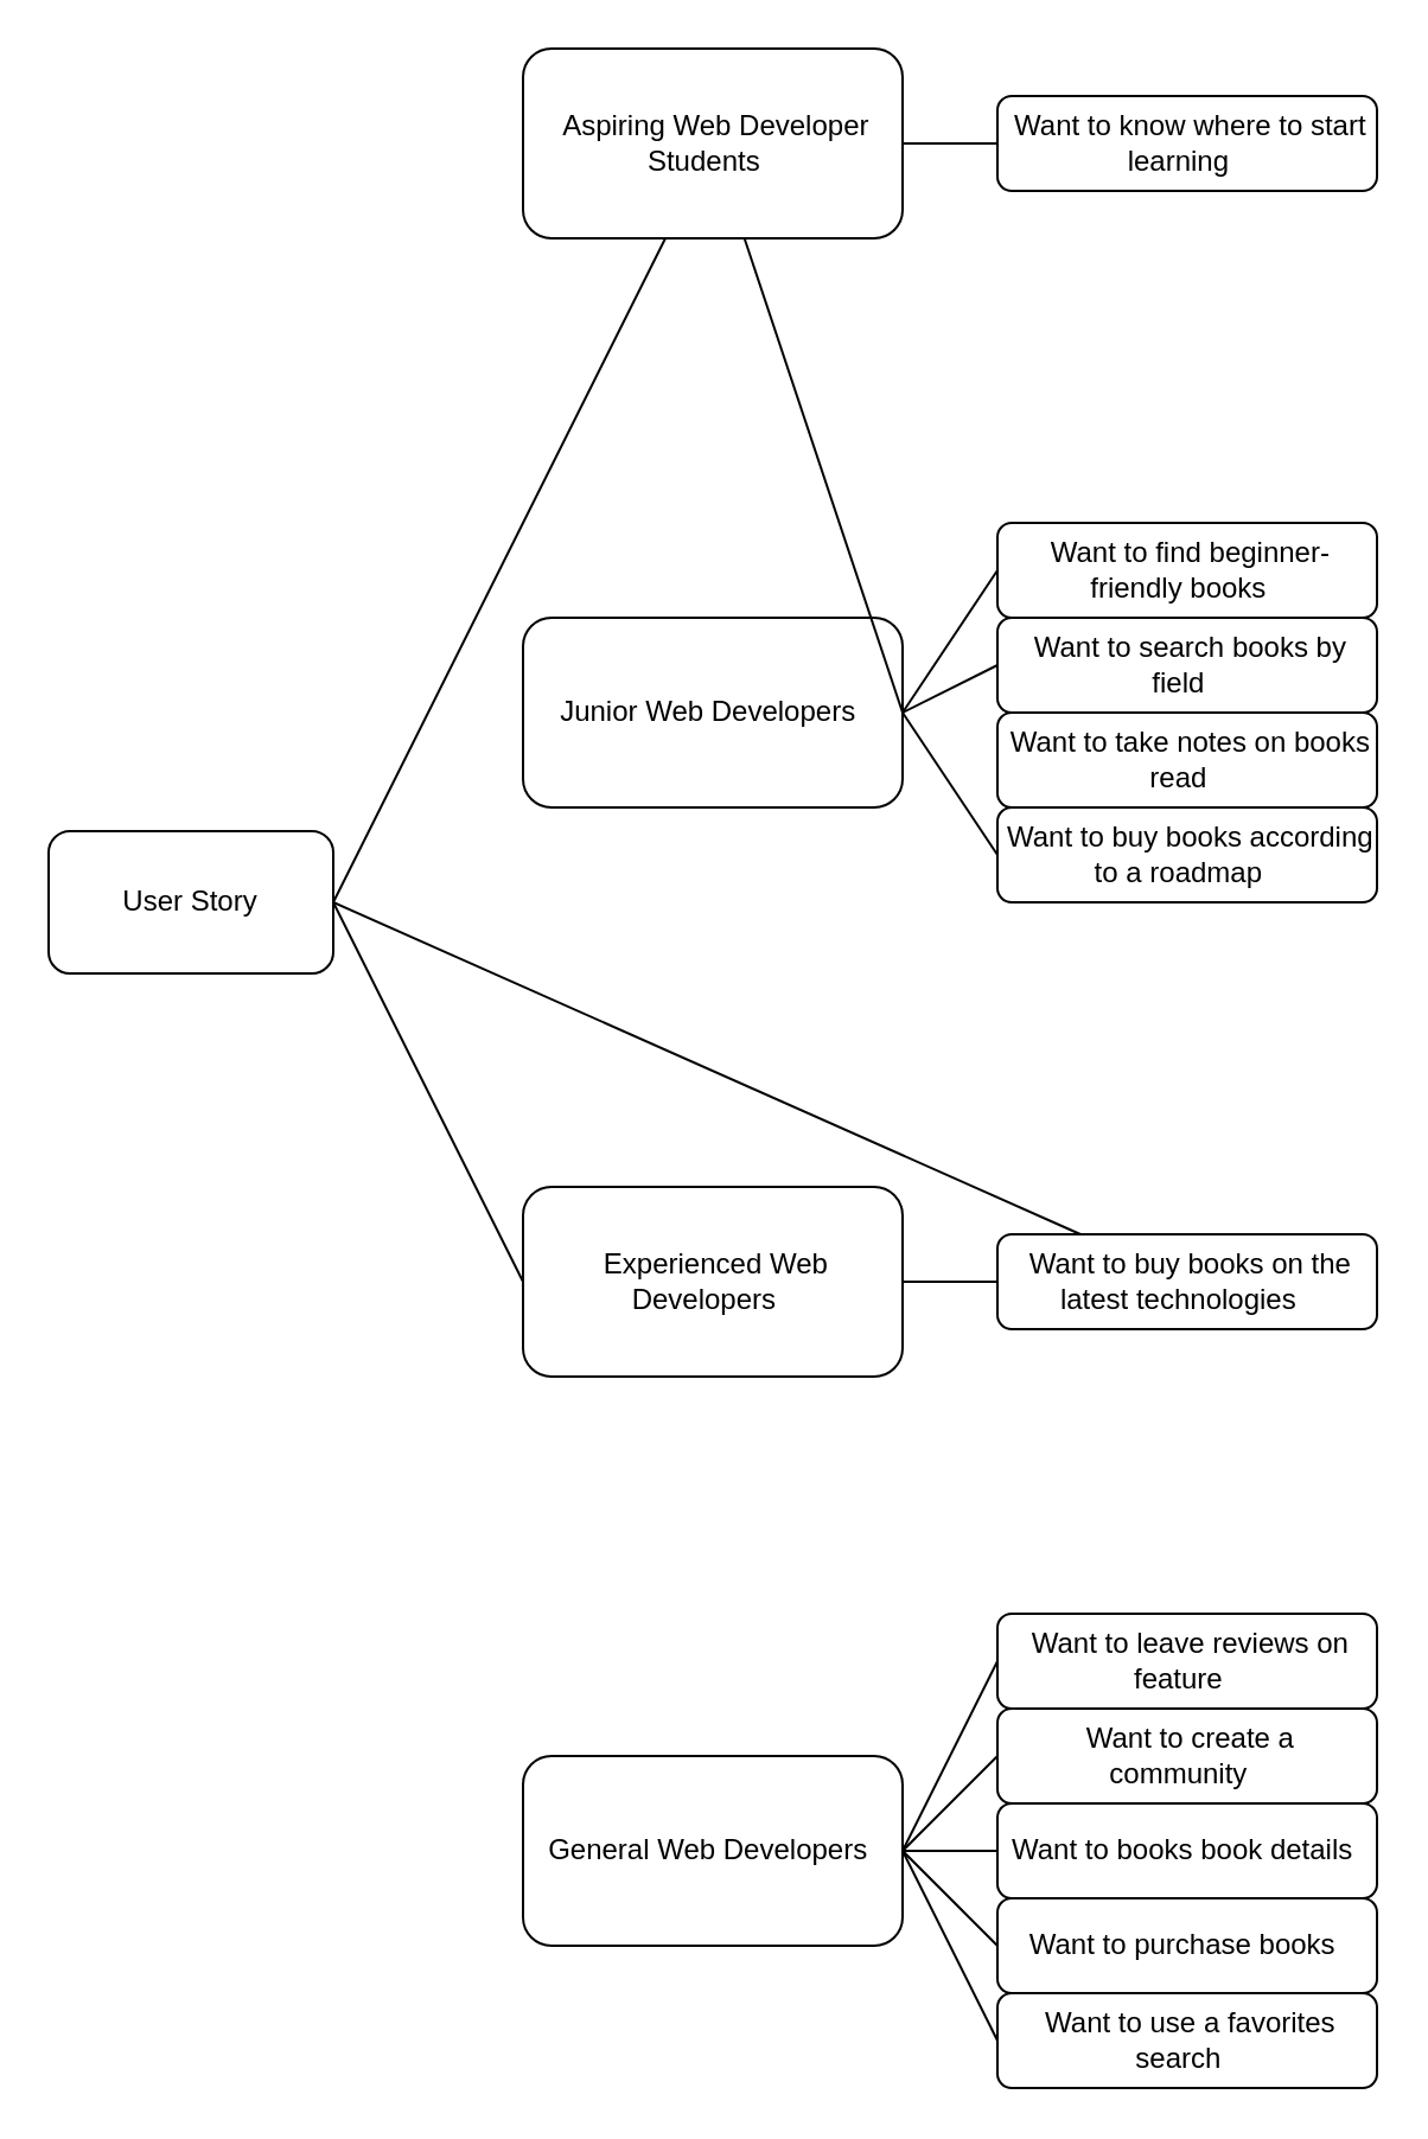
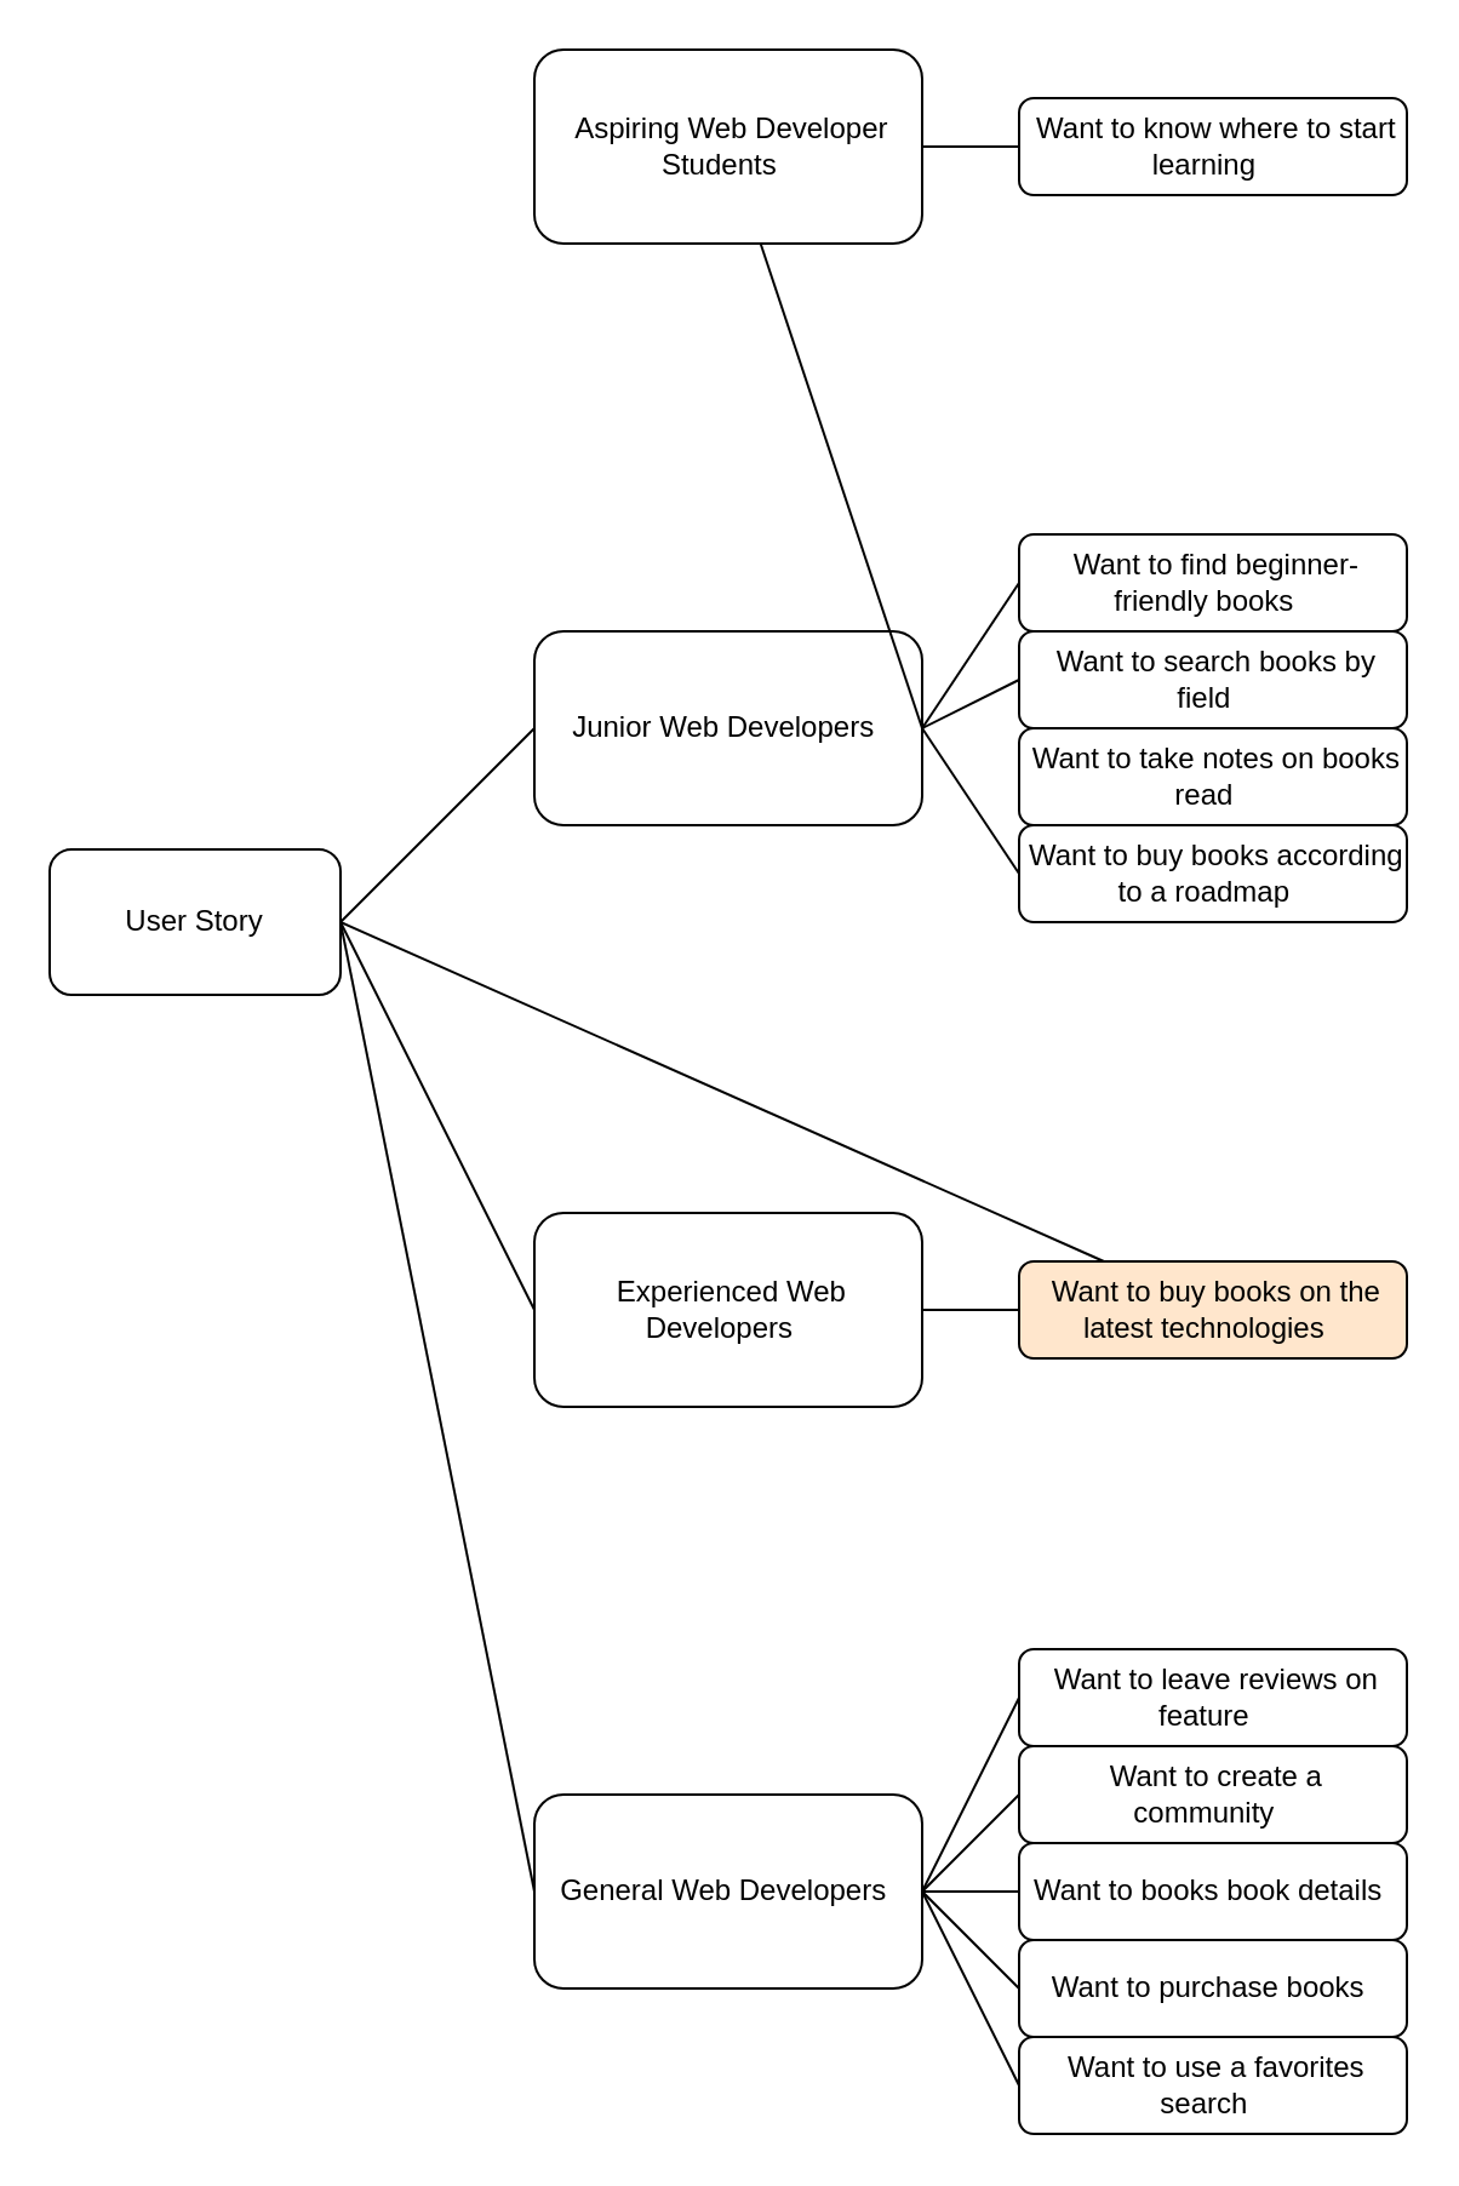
  <mxCell id="0" />
  <mxCell id="1" parent="0" />
  <mxCell id="2" value="User Story" style="rounded=1;whiteSpace=wrap;html=1;" parent="1" vertex="1"><mxGeometry x="20" y="350" width="120" height="60" as="geometry" /></mxCell>
  <mxCell id="3" value="&amp;nbsp;Aspiring Web Developer Students&amp;nbsp;&amp;nbsp;" style="rounded=1;whiteSpace=wrap;html=1;" parent="1" vertex="1"><mxGeometry x="220" y="20" width="160" height="80" as="geometry" /></mxCell>
  <mxCell id="4" value="" style="endArrow=none;html=1;exitX=1;exitY=0.5;exitDx=0;exitDy=0;" parent="1" source="2" target="21" edge="1"><mxGeometry width="50" height="50" relative="1" as="geometry"><mxPoint x="240" y="410" as="sourcePoint" /><mxPoint x="150" y="270" as="targetPoint" /></mxGeometry></mxCell>
  <mxCell id="5" value="&amp;nbsp;Junior Web Developers&amp;nbsp;&amp;nbsp;" style="rounded=1;whiteSpace=wrap;html=1;" parent="1" vertex="1"><mxGeometry x="220" y="260" width="160" height="80" as="geometry" /></mxCell>
- <mxCell id="6" value="" style="endArrow=none;html=1;exitX=1;exitY=0.5;exitDx=0;exitDy=0;" parent="1" source="2" target="3" edge="1"><mxGeometry width="50" height="50" relative="1" as="geometry"><mxPoint x="120" y="390" as="sourcePoint" /><mxPoint x="220" y="250" as="targetPoint" /></mxGeometry></mxCell>
+ <mxCell id="6" value="" style="endArrow=none;html=1;entryX=0;entryY=0.5;entryDx=0;entryDy=0;exitX=1;exitY=0.5;exitDx=0;exitDy=0;" parent="1" source="2" target="5" edge="1"><mxGeometry width="50" height="50" relative="1" as="geometry"><mxPoint x="120" y="390" as="sourcePoint" /><mxPoint x="220" y="250" as="targetPoint" /></mxGeometry></mxCell>
  <mxCell id="7" value="&amp;nbsp;Experienced Web Developers&amp;nbsp;&amp;nbsp;" style="rounded=1;whiteSpace=wrap;html=1;" parent="1" vertex="1"><mxGeometry x="220" y="500" width="160" height="80" as="geometry" /></mxCell>
  <mxCell id="8" value="" style="endArrow=none;html=1;exitX=1;exitY=0.5;exitDx=0;exitDy=0;entryX=0;entryY=0.5;entryDx=0;entryDy=0;" parent="1" source="2" target="7" edge="1"><mxGeometry width="50" height="50" relative="1" as="geometry"><mxPoint x="240" y="410" as="sourcePoint" /><mxPoint x="290" y="360" as="targetPoint" /></mxGeometry></mxCell>
  <mxCell id="9" value="&amp;nbsp;General Web Developers&amp;nbsp;&amp;nbsp;" style="rounded=1;whiteSpace=wrap;html=1;" parent="1" vertex="1"><mxGeometry x="220" y="740" width="160" height="80" as="geometry" /></mxCell>
+ <mxCell id="10" value="" style="endArrow=none;html=1;exitX=1;exitY=0.5;exitDx=0;exitDy=0;entryX=0;entryY=0.5;entryDx=0;entryDy=0;" parent="1" source="2" target="9" edge="1"><mxGeometry width="50" height="50" relative="1" as="geometry"><mxPoint x="120" y="390" as="sourcePoint" /><mxPoint x="230" y="430" as="targetPoint" /></mxGeometry></mxCell>
  <mxCell id="11" value="&amp;nbsp;Want to know where to start learning&amp;nbsp;&amp;nbsp;" style="rounded=1;whiteSpace=wrap;html=1;" parent="1" vertex="1"><mxGeometry x="420" y="40" width="160" height="40" as="geometry" /></mxCell>
  <mxCell id="12" value="" style="endArrow=none;html=1;entryX=1;entryY=0.5;entryDx=0;entryDy=0;exitX=0;exitY=0.5;exitDx=0;exitDy=0;" parent="1" source="11" target="3" edge="1"><mxGeometry width="50" height="50" relative="1" as="geometry"><mxPoint x="840" y="40" as="sourcePoint" /><mxPoint x="890" y="-10" as="targetPoint" /></mxGeometry></mxCell>
  <mxCell id="13" value="&amp;nbsp;Want to find beginner-friendly books&amp;nbsp;&amp;nbsp;" style="rounded=1;whiteSpace=wrap;html=1;" parent="1" vertex="1"><mxGeometry x="420" y="220" width="160" height="40" as="geometry" /></mxCell>
  <mxCell id="14" value="&amp;nbsp;Want to search books by field&amp;nbsp;&amp;nbsp;" style="rounded=1;whiteSpace=wrap;html=1;" parent="1" vertex="1"><mxGeometry x="420" y="260" width="160" height="40" as="geometry" /></mxCell>
  <mxCell id="15" value="&amp;nbsp;Want to take notes on books read&amp;nbsp;&amp;nbsp;" style="rounded=1;whiteSpace=wrap;html=1;" parent="1" vertex="1"><mxGeometry x="420" y="300" width="160" height="40" as="geometry" /></mxCell>
  <mxCell id="16" value="&amp;nbsp;Want to buy books according to a roadmap&amp;nbsp;&amp;nbsp;" style="rounded=1;whiteSpace=wrap;html=1;" parent="1" vertex="1"><mxGeometry x="420" y="340" width="160" height="40" as="geometry" /></mxCell>
  <mxCell id="17" value="" style="endArrow=none;html=1;exitX=1;exitY=0.5;exitDx=0;exitDy=0;entryX=0;entryY=0.5;entryDx=0;entryDy=0;" parent="1" source="5" target="13" edge="1"><mxGeometry width="50" height="50" relative="1" as="geometry"><mxPoint x="500" y="340" as="sourcePoint" /><mxPoint x="550" y="290" as="targetPoint" /></mxGeometry></mxCell>
  <mxCell id="18" value="" style="endArrow=none;html=1;exitX=1;exitY=0.5;exitDx=0;exitDy=0;entryX=0;entryY=0.5;entryDx=0;entryDy=0;" parent="1" source="5" target="14" edge="1"><mxGeometry width="50" height="50" relative="1" as="geometry"><mxPoint x="500" y="340" as="sourcePoint" /><mxPoint x="550" y="290" as="targetPoint" /></mxGeometry></mxCell>
  <mxCell id="19" value="" style="endArrow=none;html=1;exitX=1;exitY=0.5;exitDx=0;exitDy=0;" parent="1" source="5" target="3" edge="1"><mxGeometry width="50" height="50" relative="1" as="geometry"><mxPoint x="390" y="310" as="sourcePoint" /><mxPoint x="410" y="320" as="targetPoint" /></mxGeometry></mxCell>
  <mxCell id="20" value="" style="endArrow=none;html=1;exitX=1;exitY=0.5;exitDx=0;exitDy=0;entryX=0;entryY=0.5;entryDx=0;entryDy=0;" parent="1" source="5" target="16" edge="1"><mxGeometry width="50" height="50" relative="1" as="geometry"><mxPoint x="390" y="310" as="sourcePoint" /><mxPoint x="430" y="330" as="targetPoint" /></mxGeometry></mxCell>
- <mxCell id="21" value="&amp;nbsp;Want to buy books on the latest technologies&amp;nbsp;&amp;nbsp;" style="rounded=1;whiteSpace=wrap;html=1;" parent="1" vertex="1"><mxGeometry x="420" y="520" width="160" height="40" as="geometry" /></mxCell>
+ <mxCell id="21" value="&amp;nbsp;Want to buy books on the latest technologies&amp;nbsp;&amp;nbsp;" style="rounded=1;whiteSpace=wrap;html=1;fillColor=#ffe6cc;" parent="1" vertex="1"><mxGeometry x="420" y="520" width="160" height="40" as="geometry" /></mxCell>
  <mxCell id="22" value="" style="endArrow=none;html=1;exitX=1;exitY=0.5;exitDx=0;exitDy=0;entryX=0;entryY=0.5;entryDx=0;entryDy=0;" parent="1" source="7" target="21" edge="1"><mxGeometry width="50" height="50" relative="1" as="geometry"><mxPoint x="480" y="560" as="sourcePoint" /><mxPoint x="530" y="510" as="targetPoint" /></mxGeometry></mxCell>
  <mxCell id="23" value="&amp;nbsp;Want to leave reviews on feature&amp;nbsp;&amp;nbsp;" style="rounded=1;whiteSpace=wrap;html=1;" parent="1" vertex="1"><mxGeometry x="420" y="680" width="160" height="40" as="geometry" /></mxCell>
  <mxCell id="24" value="&amp;nbsp;Want to create a community&amp;nbsp;&amp;nbsp;" style="rounded=1;whiteSpace=wrap;html=1;" parent="1" vertex="1"><mxGeometry x="420" y="720" width="160" height="40" as="geometry" /></mxCell>
  <mxCell id="25" value="&amp;nbsp;Want to purchase books&amp;nbsp;&amp;nbsp;" style="rounded=1;whiteSpace=wrap;html=1;" parent="1" vertex="1"><mxGeometry x="420" y="800" width="160" height="40" as="geometry" /></mxCell>
  <mxCell id="26" value="&amp;nbsp;Want to use a favorites search&amp;nbsp;&amp;nbsp;" style="rounded=1;whiteSpace=wrap;html=1;" parent="1" vertex="1"><mxGeometry x="420" y="840" width="160" height="40" as="geometry" /></mxCell>
  <mxCell id="27" value="" style="endArrow=none;html=1;exitX=1;exitY=0.5;exitDx=0;exitDy=0;entryX=0;entryY=0.5;entryDx=0;entryDy=0;" parent="1" target="23" edge="1"><mxGeometry width="50" height="50" relative="1" as="geometry"><mxPoint x="380" y="780" as="sourcePoint" /><mxPoint x="550" y="770" as="targetPoint" /></mxGeometry></mxCell>
  <mxCell id="28" value="" style="endArrow=none;html=1;exitX=1;exitY=0.5;exitDx=0;exitDy=0;entryX=0;entryY=0.5;entryDx=0;entryDy=0;" parent="1" target="24" edge="1"><mxGeometry width="50" height="50" relative="1" as="geometry"><mxPoint x="380" y="780" as="sourcePoint" /><mxPoint x="550" y="770" as="targetPoint" /></mxGeometry></mxCell>
  <mxCell id="29" value="" style="endArrow=none;html=1;exitX=1;exitY=0.5;exitDx=0;exitDy=0;entryX=0;entryY=0.5;entryDx=0;entryDy=0;" parent="1" target="25" edge="1"><mxGeometry width="50" height="50" relative="1" as="geometry"><mxPoint x="380" y="780" as="sourcePoint" /><mxPoint x="410" y="800" as="targetPoint" /></mxGeometry></mxCell>
  <mxCell id="30" value="" style="endArrow=none;html=1;exitX=1;exitY=0.5;exitDx=0;exitDy=0;entryX=0;entryY=0.5;entryDx=0;entryDy=0;" parent="1" target="26" edge="1"><mxGeometry width="50" height="50" relative="1" as="geometry"><mxPoint x="380" y="780" as="sourcePoint" /><mxPoint x="430" y="810" as="targetPoint" /></mxGeometry></mxCell>
  <mxCell id="31" value="&amp;nbsp;Want to books book details&amp;nbsp;&amp;nbsp;" style="rounded=1;whiteSpace=wrap;html=1;" parent="1" vertex="1"><mxGeometry x="420" y="760" width="160" height="40" as="geometry" /></mxCell>
  <mxCell id="32" value="" style="endArrow=none;html=1;exitX=1;exitY=0.5;exitDx=0;exitDy=0;entryX=0;entryY=0.5;entryDx=0;entryDy=0;" parent="1" source="9" target="31" edge="1"><mxGeometry width="50" height="50" relative="1" as="geometry"><mxPoint x="480" y="730" as="sourcePoint" /><mxPoint x="530" y="680" as="targetPoint" /></mxGeometry></mxCell>
